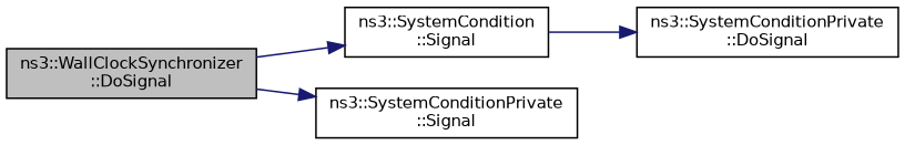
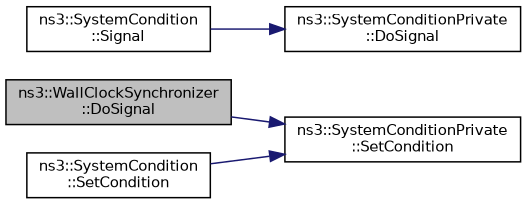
  digraph {
    rankdir=LR
    node [color=black fillcolor=white fontname=Helvetica fontsize=10 shape=record style=filled]
    edge [color=midnightblue fontname=Helvetica fontsize=10 labelfontname=Helvetica labelfontsize=10 style=solid]
    n1 [fillcolor=grey75 fontcolor=black height=0.2 label="ns3::WallClockSynchronizer\l::DoSignal" width=0.4]
    n2 [height=0.2 label="ns3::SystemCondition\l::Signal" width=0.4]
-   n3 [height=0.2 label="ns3::SystemConditionPrivate\l::Signal" width=0.4]
+   n3 [height=0.2 label="ns3::SystemConditionPrivate\l::SetCondition" width=0.4]
+   n4 [height=0.2 label="ns3::SystemCondition\l::SetCondition" width=0.4]
    n5 [height=0.2 label="ns3::SystemConditionPrivate\l::DoSignal" width=0.4]
-   n1 -> n2
    n1 -> n3
    n2 -> n5
+   n4 -> n3
  }
